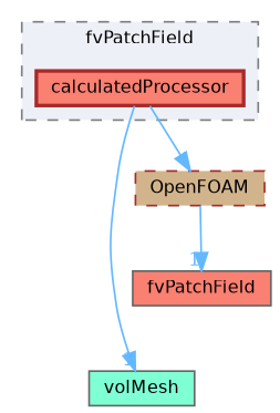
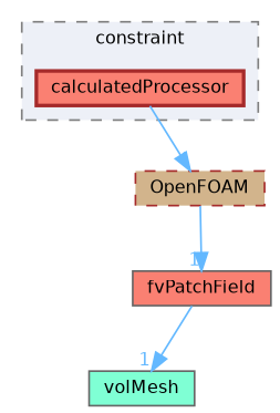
  digraph {
    compound=true
    node [color=brown fillcolor=salmon fontname=Helvetica fontsize=10 shape=box style=filled]
    edge [color=steelblue1 fontcolor=steelblue1 fontname=Helvetica fontsize=10 headlabel=1 labeldistance=1.5 labelfontname=Helvetica labelfontsize=10]
    n1 [height=0.2 label=calculatedProcessor style="filled,bold" width=0.4]
    n2 [color=gray40 fillcolor=aquamarine height=0.2 label=volMesh width=0.4]
    n3 [fillcolor=tan height=0.2 label=OpenFOAM style="filled,dashed" width=0.4]
    n4 [color=gray40 height=0.2 label=fvPatchField width=0.4]
    subgraph cluster_1 {
      bgcolor="#edf0f7"
      fontname=Helvetica
      fontsize=10
-     label=fvPatchField
+     label=constraint
      pencolor=grey50
      style="filled,dashed"
      n1
    }
-   n1 -> n2
+   n4 -> n2
    n1 -> n3 [headlabel=4]
    n3 -> n4
  }
